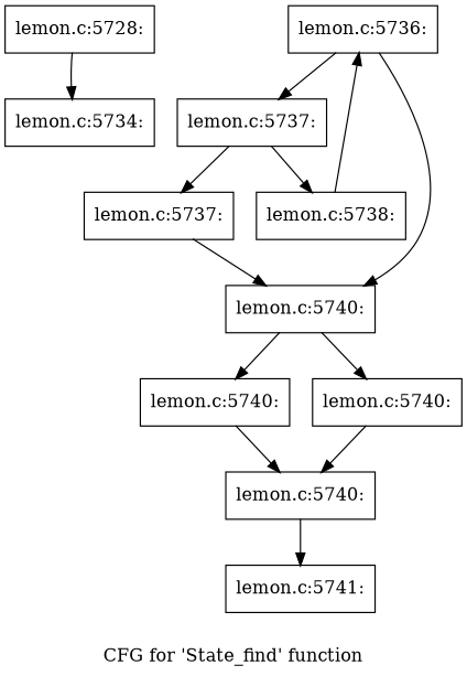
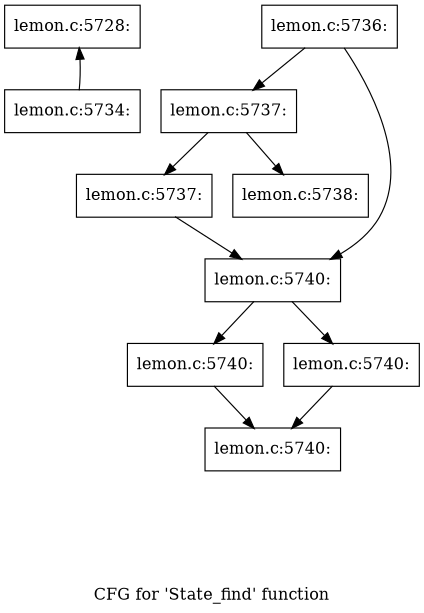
  digraph {
    label="CFG for 'State_find' function"
    node [shape=record]
    n1 [label="{lemon.c:5728:}"]
    n2 [label="{lemon.c:5734:}"]
-   n3 [label="{lemon.c:5741:}"]
    n4 [label="{lemon.c:5736:}"]
    n5 [label="{lemon.c:5737:}"]
    n6 [label="{lemon.c:5740:}"]
    n7 [label="{lemon.c:5737:}"]
    n8 [label="{lemon.c:5738:}"]
    n9 [label="{lemon.c:5740:}"]
    n10 [label="{lemon.c:5740:}"]
    n11 [label="{lemon.c:5740:}"]
-   n1 -> n2
+   n2 -> n1
    n4 -> n5
    n4 -> n6
    n5 -> n7
    n5 -> n8
    n6 -> n9
    n6 -> n10
    n7 -> n6
-   n8 -> n4
    n9 -> n11
    n10 -> n11
-   n11 -> n3
  }
